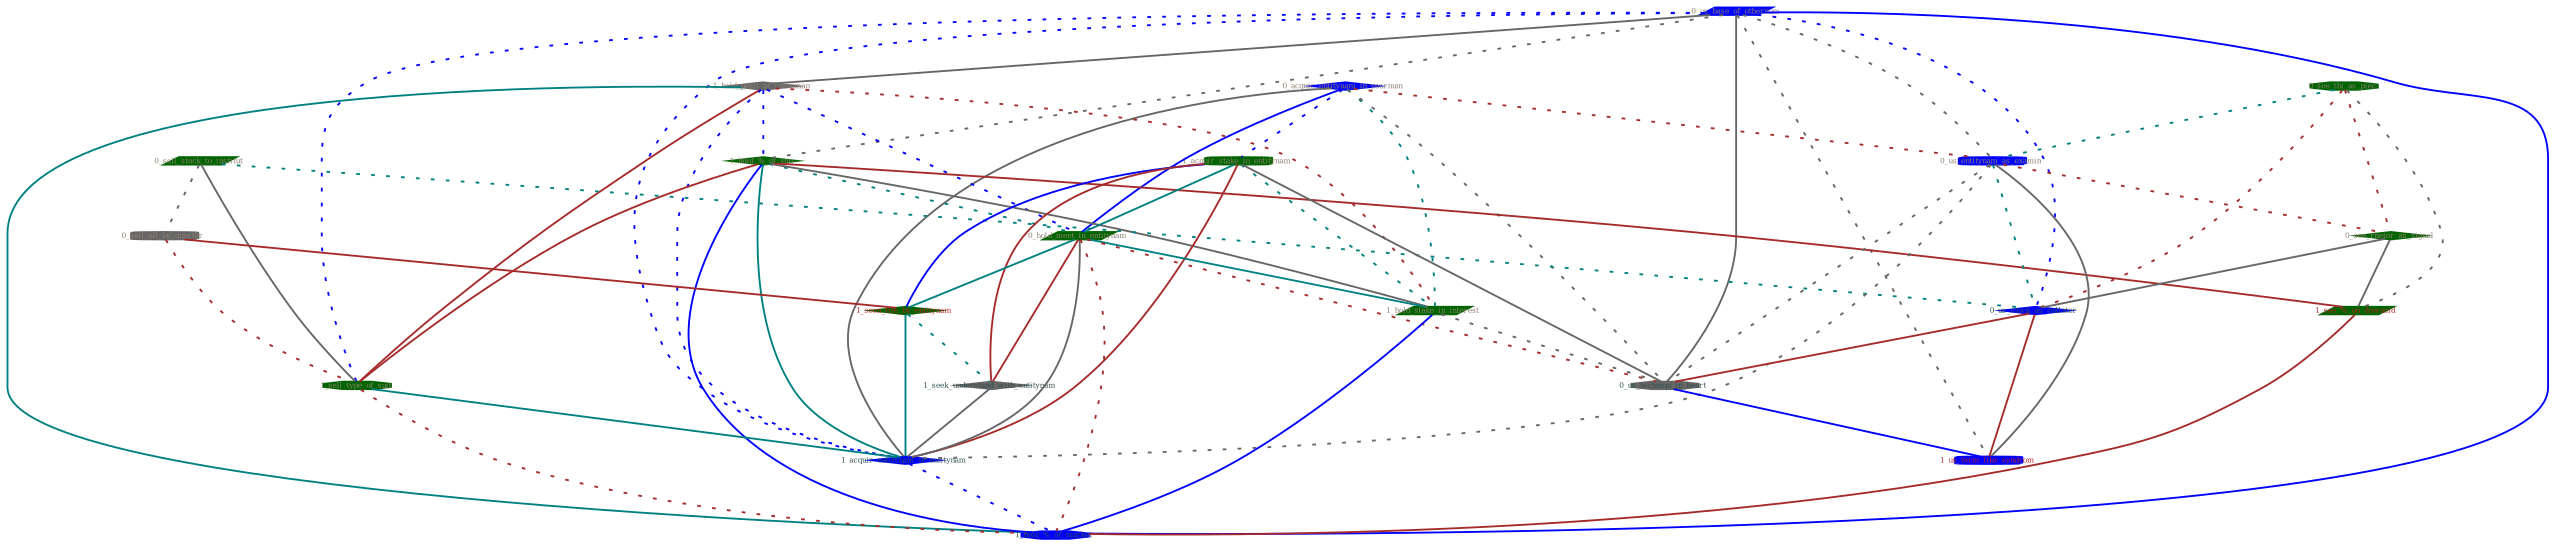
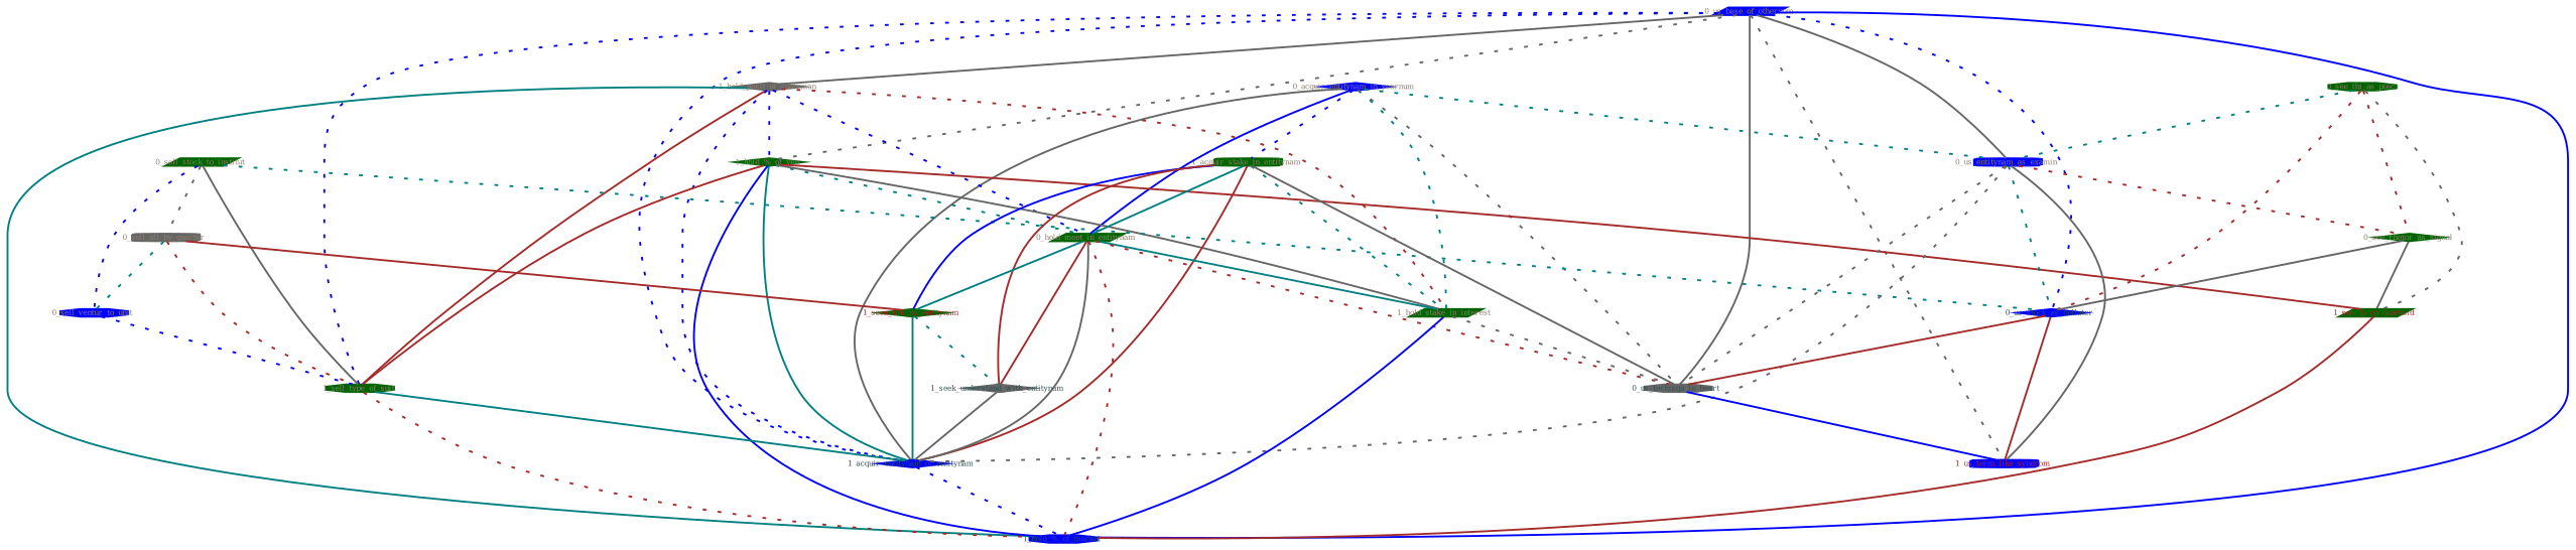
  graph {
    node [color=darkgreen fixedsize=true fontcolor="#8b7d6b" fontsize=4 shape=diamond style=filled]
    edge [color=gray40 style=dotted w=1]
    "0_see_thi_as_piec " [height=.06 shape=octagon width=.5]
    n2 [color=blue height=.06 label="0_us_base_of_othernum" shape=parallelogram width=.5]
    "0_acquir_entitynam_in_yearnum " [color=blue height=.06 width=.5]
    "1_hold_posit_of_chairman " [color=gray40 height=.06 width=.5]
    "1_hold_%_of_yen " [height=.06 width=.5]
    "0_sell_stock_to_institut " [height=.06 shape=parallelogram width=.5]
    "1_acquir_stake_in_entitynam " [height=.06 shape=cylinder width=.5]
    "0_us_entitynam_as_examin " [color=blue height=.06 shape=cylinder width=.5]
    "0_see_rhetor_as_signal " [height=.06 width=.5]
    "0_sell_all_by_quarter " [color=gray40 height=.06 shape=cylinder width=.5]
    "0_hold_meet_in_entitynam " [height=.06 shape=parallelogram width=.5]
+   "0_sell_ventur_to_unit " [color=blue height=.06 shape=octagon width=.5]
    "1_sell_type_of_suit " [height=.06 shape=octagon width=.5]
    "1_hold_stake_in_interest " [height=.06 shape=parallelogram width=.5]
    "1_seen_file_by_entitynam " [fontcolor="#b22222" height=.06 width=.5]
    "1_see_%_on_downsid " [fontcolor="#b22222" height=.06 shape=parallelogram width=.5]
    "1_us_term_like_syndrom " [color=blue fontcolor="#b22222" height=.06 shape=cylinder width=.5]
    "0_us_stock_as_collater " [color=blue fontcolor="#2f4f4f" height=.06 width=.5]
    "1_acquir_entitynam_of_entitynam " [color=blue fontcolor="#2f4f4f" height=.06 width=.5]
    "0_us_techniqu_in_heart " [color=gray40 fontcolor="#2f4f4f" height=.06 shape=octagon width=.5]
    "1_hold_%_of_market " [color=blue fontcolor="#2f4f4f" height=.06 shape=octagon width=.5]
    "1_seek_understand_with_entitynam " [color=gray40 fontcolor="#2f4f4f" height=.06 width=.5]
    subgraph sub_1 {
      "0_see_thi_as_piec "
      n2
      "0_acquir_entitynam_in_yearnum "
      "1_hold_posit_of_chairman "
      "1_hold_%_of_yen "
      "0_sell_stock_to_institut "
      "1_acquir_stake_in_entitynam "
      "0_us_entitynam_as_examin "
      "0_see_rhetor_as_signal "
      "0_sell_all_by_quarter "
      "0_hold_meet_in_entitynam "
+     "0_sell_ventur_to_unit "
      "1_sell_type_of_suit "
      "1_hold_stake_in_interest "
    }
    subgraph sub_2 {
      "1_seen_file_by_entitynam "
      "1_see_%_on_downsid "
      "1_us_term_like_syndrom "
    }
    "0_see_thi_as_piec " -- "0_us_entitynam_as_examin " [color=teal]
    "0_see_thi_as_piec " -- "0_see_rhetor_as_signal " [color=brown w=2]
    "0_see_thi_as_piec " -- "1_see_%_on_downsid "
    "0_see_thi_as_piec " -- "0_us_stock_as_collater " [color=brown]
    n2 -- "1_hold_posit_of_chairman " [style=solid]
    n2 -- "1_hold_%_of_yen "
-   n2 -- "0_us_entitynam_as_examin "
+   n2 -- "0_us_entitynam_as_examin " [style=solid]
    n2 -- "1_sell_type_of_suit " [color=blue]
    n2 -- "1_us_term_like_syndrom "
    n2 -- "0_us_stock_as_collater " [color=blue]
    n2 -- "1_acquir_entitynam_of_entitynam " [color=blue]
    n2 -- "0_us_techniqu_in_heart " [style=solid]
    n2 -- "1_hold_%_of_market " [color=blue style=solid]
    "0_acquir_entitynam_in_yearnum " -- "1_acquir_stake_in_entitynam " [color=blue w=2]
-   "0_acquir_entitynam_in_yearnum " -- "0_us_entitynam_as_examin " [color=brown]
+   "0_acquir_entitynam_in_yearnum " -- "0_us_entitynam_as_examin " [color=teal]
    "0_acquir_entitynam_in_yearnum " -- "0_hold_meet_in_entitynam " [color=blue style=solid]
    "0_acquir_entitynam_in_yearnum " -- "1_hold_stake_in_interest " [color=teal]
    "0_acquir_entitynam_in_yearnum " -- "1_acquir_entitynam_of_entitynam " [style=solid w=2]
    "0_acquir_entitynam_in_yearnum " -- "0_us_techniqu_in_heart "
    "1_hold_posit_of_chairman " -- "1_hold_%_of_yen " [color=blue w=2]
    "1_hold_posit_of_chairman " -- "0_hold_meet_in_entitynam " [color=blue]
    "1_hold_posit_of_chairman " -- "1_sell_type_of_suit " [color=brown style=solid]
    "1_hold_posit_of_chairman " -- "1_hold_stake_in_interest " [color=brown]
    "1_hold_posit_of_chairman " -- "1_acquir_entitynam_of_entitynam " [color=blue]
    "1_hold_posit_of_chairman " -- "1_hold_%_of_market " [color=teal style=solid w=2]
    "1_hold_%_of_yen " -- "0_hold_meet_in_entitynam " [color=teal]
    "1_hold_%_of_yen " -- "1_sell_type_of_suit " [color=brown style=solid]
    "1_hold_%_of_yen " -- "1_hold_stake_in_interest " [style=solid]
    "1_hold_%_of_yen " -- "1_see_%_on_downsid " [color=brown style=solid]
    "1_hold_%_of_yen " -- "1_acquir_entitynam_of_entitynam " [color=teal style=solid]
    "1_hold_%_of_yen " -- "1_hold_%_of_market " [color=blue style=solid w=3]
    "0_sell_stock_to_institut " -- "0_sell_all_by_quarter "
+   "0_sell_stock_to_institut " -- "0_sell_ventur_to_unit " [color=blue w=2]
    "0_sell_stock_to_institut " -- "1_sell_type_of_suit " [style=solid]
    "0_sell_stock_to_institut " -- "0_us_stock_as_collater " [color=teal]
    "1_acquir_stake_in_entitynam " -- "0_hold_meet_in_entitynam " [color=teal style=solid w=2]
    "1_acquir_stake_in_entitynam " -- "1_hold_stake_in_interest " [color=teal w=2]
    "1_acquir_stake_in_entitynam " -- "1_seen_file_by_entitynam " [color=blue style=solid]
    "1_acquir_stake_in_entitynam " -- "1_acquir_entitynam_of_entitynam " [color=brown style=solid w=2]
    "1_acquir_stake_in_entitynam " -- "0_us_techniqu_in_heart " [style=solid]
    "1_acquir_stake_in_entitynam " -- "1_seek_understand_with_entitynam " [color=brown style=solid]
    "0_us_entitynam_as_examin " -- "0_see_rhetor_as_signal " [color=brown]
    "0_us_entitynam_as_examin " -- "1_us_term_like_syndrom " [style=solid]
    "0_us_entitynam_as_examin " -- "0_us_stock_as_collater " [color=teal w=2]
    "0_us_entitynam_as_examin " -- "1_acquir_entitynam_of_entitynam "
    "0_us_entitynam_as_examin " -- "0_us_techniqu_in_heart "
    "0_see_rhetor_as_signal " -- "1_see_%_on_downsid " [style=solid]
    "0_see_rhetor_as_signal " -- "0_us_stock_as_collater " [style=solid]
+   "0_sell_all_by_quarter " -- "0_sell_ventur_to_unit " [color=teal]
    "0_sell_all_by_quarter " -- "1_sell_type_of_suit " [color=brown]
    "0_sell_all_by_quarter " -- "1_seen_file_by_entitynam " [color=brown style=solid]
    "0_hold_meet_in_entitynam " -- "1_hold_stake_in_interest " [color=teal style=solid w=2]
    "0_hold_meet_in_entitynam " -- "1_seen_file_by_entitynam " [color=teal style=solid]
    "0_hold_meet_in_entitynam " -- "1_acquir_entitynam_of_entitynam " [style=solid]
    "0_hold_meet_in_entitynam " -- "0_us_techniqu_in_heart " [color=brown]
    "0_hold_meet_in_entitynam " -- "1_hold_%_of_market " [color=brown]
    "0_hold_meet_in_entitynam " -- "1_seek_understand_with_entitynam " [color=brown style=solid]
+   "0_sell_ventur_to_unit " -- "1_sell_type_of_suit " [color=blue]
    "1_sell_type_of_suit " -- "1_acquir_entitynam_of_entitynam " [color=teal style=solid]
    "1_sell_type_of_suit " -- "1_hold_%_of_market " [color=brown]
    "1_hold_stake_in_interest " -- "0_us_techniqu_in_heart "
    "1_hold_stake_in_interest " -- "1_hold_%_of_market " [color=blue style=solid]
    "1_seen_file_by_entitynam " -- "1_acquir_entitynam_of_entitynam " [color=teal style=solid]
    "1_seen_file_by_entitynam " -- "1_seek_understand_with_entitynam " [color=teal]
    "1_see_%_on_downsid " -- "1_hold_%_of_market " [color=brown style=solid]
    "0_us_stock_as_collater " -- "1_us_term_like_syndrom " [color=brown style=solid]
    "0_us_stock_as_collater " -- "0_us_techniqu_in_heart " [color=brown style=solid]
    "1_acquir_entitynam_of_entitynam " -- "1_hold_%_of_market " [color=blue]
    "0_us_techniqu_in_heart " -- "1_us_term_like_syndrom " [color=blue style=solid]
    "1_seek_understand_with_entitynam " -- "1_acquir_entitynam_of_entitynam " [style=solid]
  }
